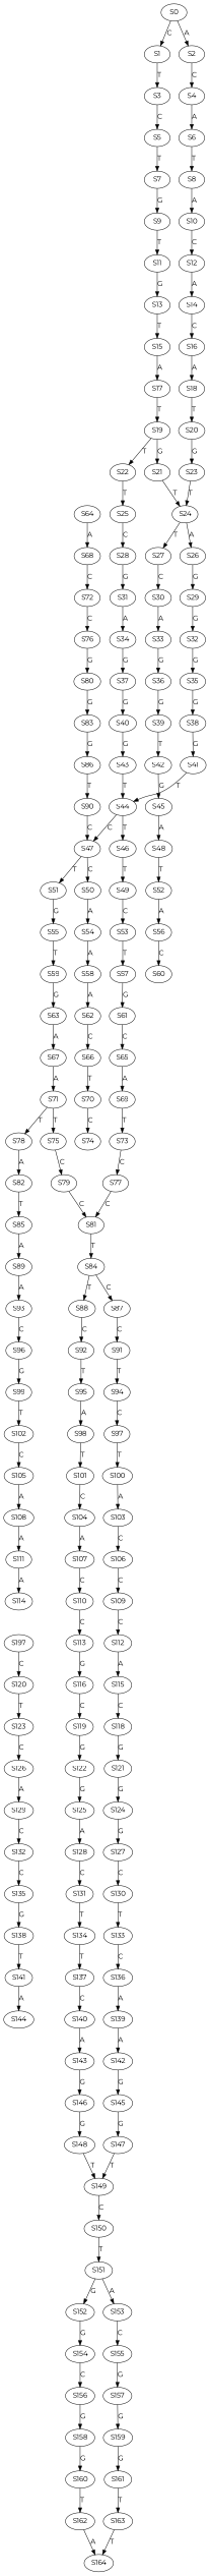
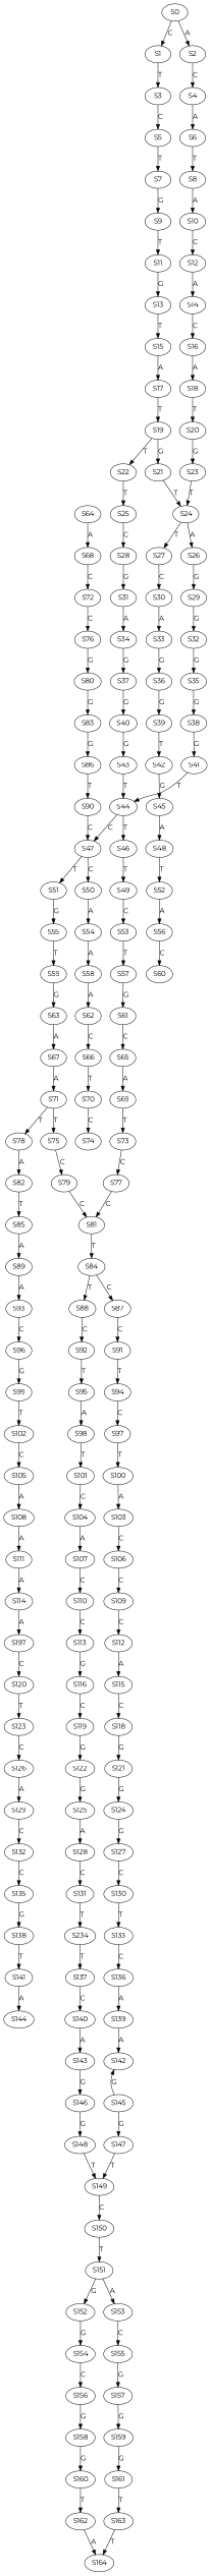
  strict digraph {
    fontname=Montserrat
    node [fontname=Montserrat]
    edge [fontname=Montserrat]
    S0
    S1
    S2
    S3
    S4
    S5
    S6
    S7
    S8
    S9
    S10
    S11
    S12
    S13
    S14
    S15
    S16
    S17
    S18
    S19
    S20
    S21
    S22
    S23
    S24
    S25
    S26
    S27
    S28
    S29
    S30
    S31
    S32
    S33
    S34
    S35
    S36
    S37
    S38
    S39
    S40
    S41
    S42
    S43
    S44
    S45
    S46
    S47
    S48
    S49
    S50
    S51
    S52
    S53
    S54
    S55
    S56
    S57
    S58
    S59
    S60
    S61
    S62
    S63
    S65
    S66
    S67
    S64
    S68
    S69
    S70
    S71
    S72
    S73
    S74
    S75
    S78
    S76
    S77
    S79
    S80
    S81
    S82
    S83
    S84
    S85
    S86
    S87
    S88
    S89
    S90
    S91
    S92
    S93
    S94
    S95
    S96
    S97
    S98
    S99
    S100
    S101
    S102
    S103
    S104
    S105
    S106
    S107
    S108
    S109
    S110
    S111
    S112
    S113
    S114
    S115
    S116
    n118 [label=S197]
    S118
    S119
    S120
    S121
    S122
    S123
    S124
    S125
    S126
    S127
    S128
    S129
    S130
    S131
    S132
    S133
-   S134
+   S134 [label=S234]
    S135
    S136
    S137
    S138
    S139
    S140
    S141
    S142
    S143
    S144
    S145
    S146
    S147
    S148
    S149
    S150
    S151
    S152
    S153
    S154
    S155
    S156
    S157
    S158
    S159
    S160
    S161
    S162
    S163
    S164
    S0 -> S1 [label=C]
    S0 -> S2 [label=A]
    S1 -> S3 [label=T]
    S2 -> S4 [label=C]
    S3 -> S5 [label=C]
    S4 -> S6 [label=A]
    S5 -> S7 [label=T]
    S6 -> S8 [label=T]
    S7 -> S9 [label=G]
    S8 -> S10 [label=A]
    S9 -> S11 [label=T]
    S10 -> S12 [label=C]
    S11 -> S13 [label=G]
    S12 -> S14 [label=A]
    S13 -> S15 [label=T]
    S14 -> S16 [label=C]
    S15 -> S17 [label=A]
    S16 -> S18 [label=A]
    S17 -> S19 [label=T]
    S18 -> S20 [label=T]
    S19 -> S21 [label=G]
    S19 -> S22 [label=T]
    S20 -> S23 [label=G]
    S21 -> S24 [label=T]
    S22 -> S25 [label=T]
    S23 -> S24 [label=T]
    S24 -> S26 [label=A]
    S24 -> S27 [label=T]
    S25 -> S28 [label=C]
    S26 -> S29 [label=G]
    S27 -> S30 [label=C]
    S28 -> S31 [label=G]
    S29 -> S32 [label=G]
    S30 -> S33 [label=A]
    S31 -> S34 [label=A]
    S32 -> S35 [label=G]
    S33 -> S36 [label=G]
    S34 -> S37 [label=G]
    S35 -> S38 [label=G]
    S36 -> S39 [label=G]
    S37 -> S40 [label=G]
    S38 -> S41 [label=G]
    S39 -> S42 [label=T]
    S40 -> S43 [label=G]
    S41 -> S44 [label=T]
    S42 -> S45 [label=G]
    S43 -> S44 [label=T]
    S44 -> S46 [label=T]
    S44 -> S47 [label=C]
    S45 -> S48 [label=A]
    S46 -> S49 [label=T]
    S47 -> S50 [label=C]
    S47 -> S51 [label=T]
    S48 -> S52 [label=T]
    S49 -> S53 [label=C]
    S50 -> S54 [label=A]
    S51 -> S55 [label=G]
    S52 -> S56 [label=A]
    S53 -> S57 [label=T]
    S54 -> S58 [label=A]
    S55 -> S59 [label=T]
    S56 -> S60 [label=C]
    S57 -> S61 [label=G]
    S58 -> S62 [label=A]
    S59 -> S63 [label=G]
    S61 -> S65 [label=C]
    S62 -> S66 [label=C]
    S63 -> S67 [label=A]
    S65 -> S69 [label=A]
    S66 -> S70 [label=T]
    S67 -> S71 [label=A]
    S64 -> S68 [label=A]
    S68 -> S72 [label=C]
    S69 -> S73 [label=T]
    S70 -> S74 [label=C]
    S71 -> S75 [label=T]
    S71 -> S78 [label=T]
    S72 -> S76 [label=C]
    S73 -> S77 [label=C]
    S75 -> S79 [label=C]
    S78 -> S82 [label=A]
    S76 -> S80 [label=G]
    S77 -> S81 [label=C]
    S79 -> S81 [label=C]
    S80 -> S83 [label=G]
    S81 -> S84 [label=T]
    S82 -> S85 [label=T]
    S83 -> S86 [label=G]
    S84 -> S87 [label=C]
    S84 -> S88 [label=T]
    S85 -> S89 [label=A]
    S86 -> S90 [label=T]
    S87 -> S91 [label=C]
    S88 -> S92 [label=C]
    S89 -> S93 [label=A]
    S90 -> S47 [label=C]
    S91 -> S94 [label=T]
    S92 -> S95 [label=T]
    S93 -> S96 [label=C]
    S94 -> S97 [label=C]
    S95 -> S98 [label=A]
    S96 -> S99 [label=G]
    S97 -> S100 [label=T]
    S98 -> S101 [label=T]
    S99 -> S102 [label=T]
    S100 -> S103 [label=A]
    S101 -> S104 [label=C]
    S102 -> S105 [label=C]
    S103 -> S106 [label=C]
    S104 -> S107 [label=A]
    S105 -> S108 [label=A]
    S106 -> S109 [label=C]
    S107 -> S110 [label=C]
    S108 -> S111 [label=A]
    S109 -> S112 [label=C]
    S110 -> S113 [label=C]
    S111 -> S114 [label=A]
    S112 -> S115 [label=A]
    S113 -> S116 [label=G]
+   S114 -> n118 [label=A]
    S115 -> S118 [label=C]
    S116 -> S119 [label=C]
    n118 -> S120 [label=C]
    S118 -> S121 [label=G]
    S119 -> S122 [label=G]
    S120 -> S123 [label=T]
    S121 -> S124 [label=G]
    S122 -> S125 [label=G]
    S123 -> S126 [label=C]
    S124 -> S127 [label=G]
    S125 -> S128 [label=A]
    S126 -> S129 [label=A]
    S127 -> S130 [label=C]
    S128 -> S131 [label=C]
    S129 -> S132 [label=C]
    S130 -> S133 [label=T]
    S131 -> S134 [label=T]
    S132 -> S135 [label=C]
    S133 -> S136 [label=C]
    S134 -> S137 [label=T]
    S135 -> S138 [label=G]
    S136 -> S139 [label=A]
    S137 -> S140 [label=C]
    S138 -> S141 [label=T]
    S139 -> S142 [label=A]
    S140 -> S143 [label=A]
    S141 -> S144 [label=A]
-   S142 -> S145 [label=G]
+   S145 -> S142 [label=G]
    S143 -> S146 [label=G]
    S145 -> S147 [label=G]
    S146 -> S148 [label=G]
    S147 -> S149 [label=T]
    S148 -> S149 [label=T]
    S149 -> S150 [label=C]
    S150 -> S151 [label=T]
    S151 -> S152 [label=G]
    S151 -> S153 [label=A]
    S152 -> S154 [label=G]
    S153 -> S155 [label=C]
    S154 -> S156 [label=C]
    S155 -> S157 [label=G]
    S156 -> S158 [label=G]
    S157 -> S159 [label=G]
    S158 -> S160 [label=G]
    S159 -> S161 [label=G]
    S160 -> S162 [label=T]
    S161 -> S163 [label=T]
    S162 -> S164 [label=A]
    S163 -> S164 [label=T]
  }
